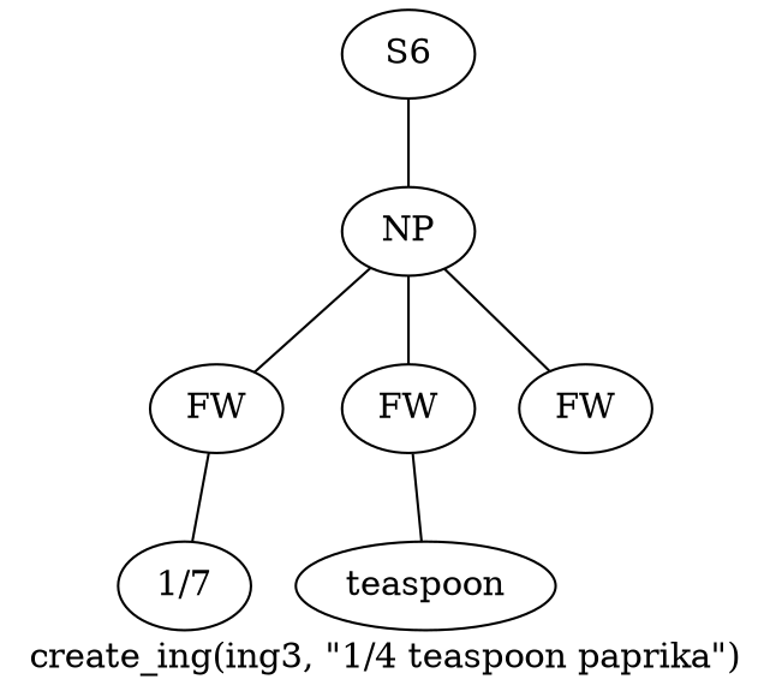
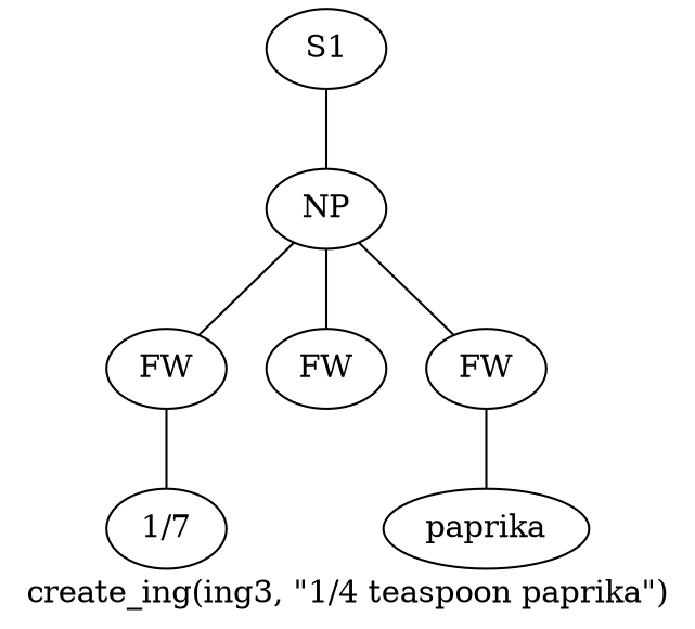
  graph {
    label="create_ing(ing3, \"1/4 teaspoon paprika\")"
-   n1 [label=S6]
+   n1 [label=S1]
    n2 [label=NP]
    n3 [label=FW]
    n4 [label=FW]
    n5 [label=FW]
    n6 [label="1/7"]
-   n7 [label=teaspoon]
+   n8 [label=paprika]
    n1 -- n2
    n2 -- n3
    n2 -- n4
    n2 -- n5
    n3 -- n6
-   n4 -- n7
+   n5 -- n8
  }
